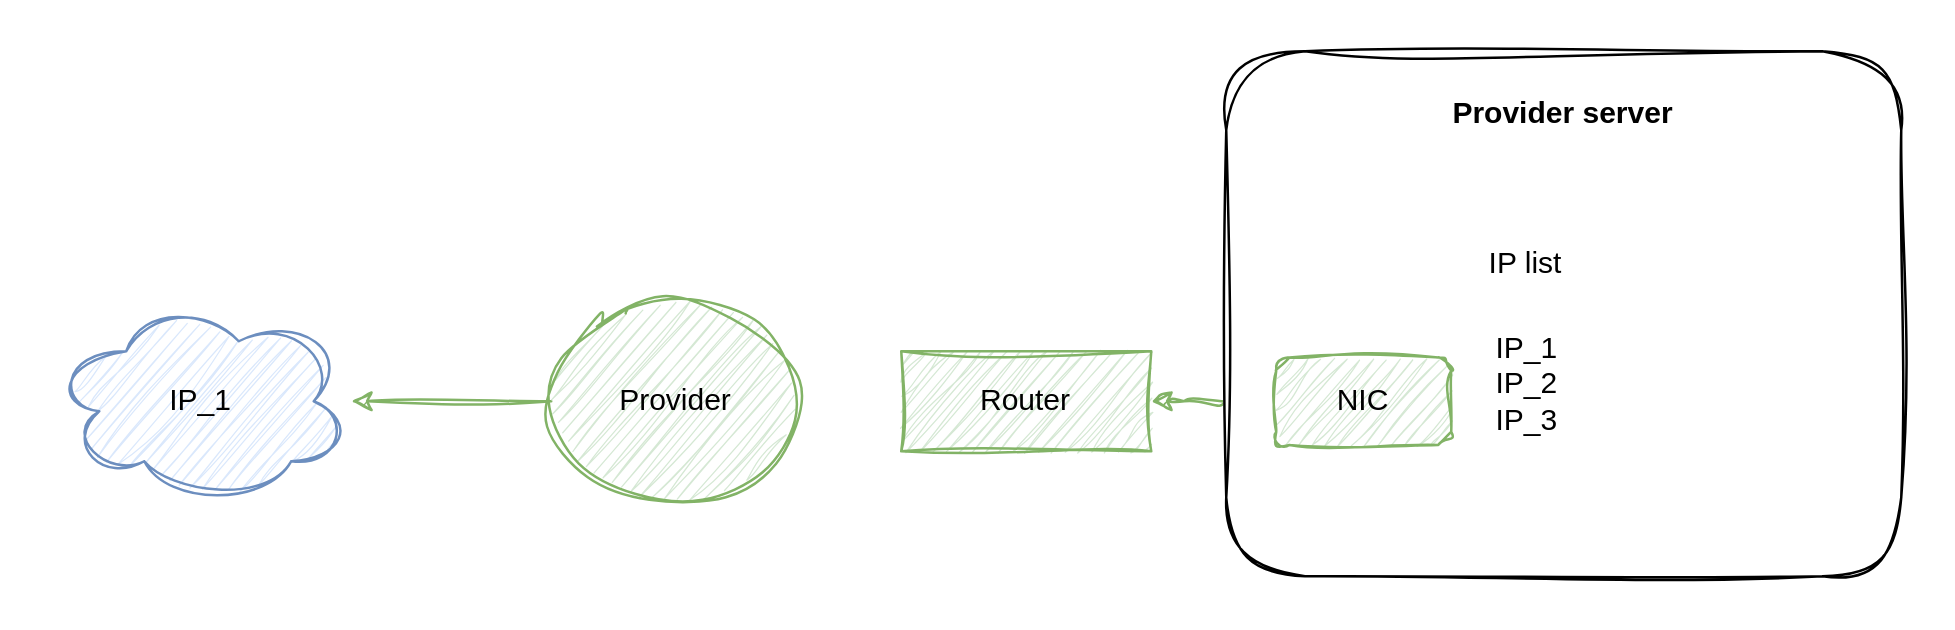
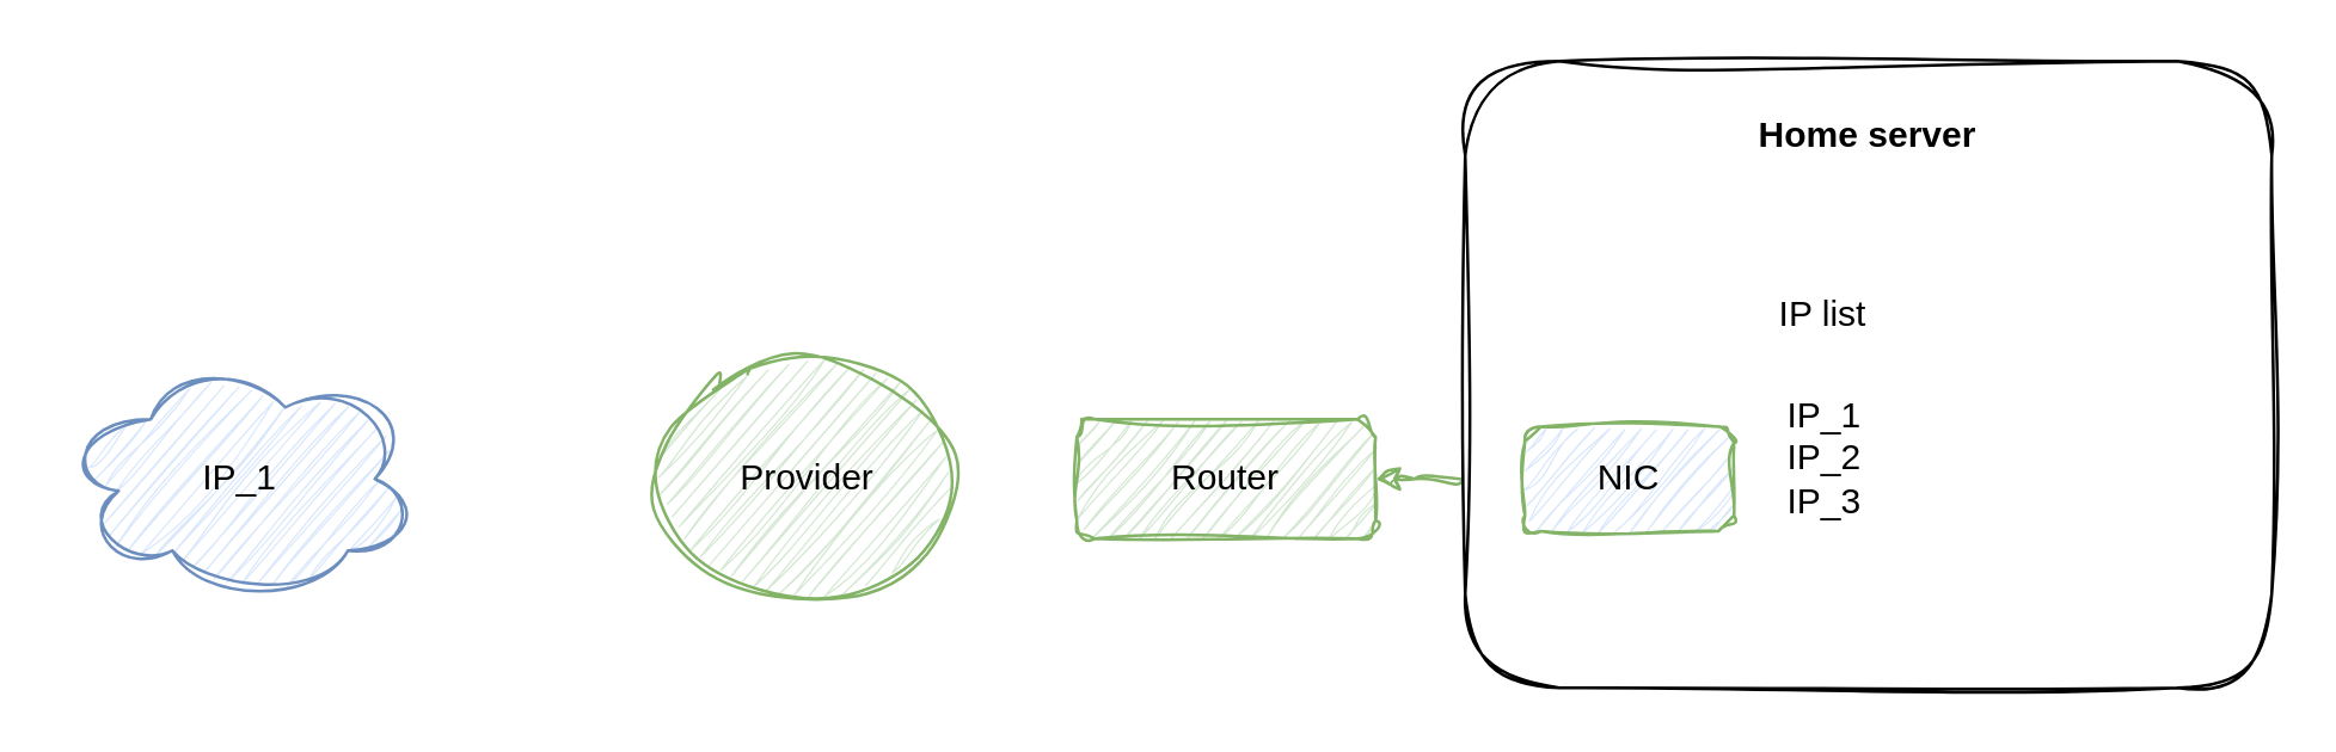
  <mxCell id="0" />
  <mxCell id="1" parent="0" />
  <mxCell id="2" value="" style="edgeStyle=orthogonalEdgeStyle;rounded=1;orthogonalLoop=1;jettySize=auto;html=1;endArrow=none;endFill=0;startArrow=classic;startFill=1;labelBackgroundColor=none;fontColor=default;sketch=1;curveFitting=1;jiggle=2;fillColor=#d5e8d4;strokeColor=#82b366;" edge="1" parent="1" source="3"><mxGeometry relative="1" as="geometry"><mxPoint x="499" y="160" as="targetPoint" /></mxGeometry></mxCell>
- <mxCell id="3" value="Router" style="whiteSpace=wrap;html=1;align=center;labelBackgroundColor=none;sketch=1;curveFitting=1;jiggle=2;fillColor=#d5e8d4;strokeColor=#82b366;rounded=0;" vertex="1" parent="1"><mxGeometry x="360" y="140" width="100" height="40" as="geometry" /></mxCell>
- <mxCell id="4" value="" style="edgeStyle=orthogonalEdgeStyle;rounded=1;orthogonalLoop=1;jettySize=auto;html=1;labelBackgroundColor=none;fontColor=default;sketch=1;curveFitting=1;jiggle=2;fillColor=#d5e8d4;strokeColor=#82b366;" edge="1" parent="1" source="5" target="9"><mxGeometry relative="1" as="geometry"><mxPoint x="190" y="260" as="targetPoint" /></mxGeometry></mxCell>
+ <mxCell id="3" value="Router" style="whiteSpace=wrap;html=1;align=center;labelBackgroundColor=none;sketch=1;curveFitting=1;jiggle=2;rounded=1;fillColor=#d5e8d4;strokeColor=#82b366;" vertex="1" parent="1"><mxGeometry x="360" y="140" width="100" height="40" as="geometry" /></mxCell>
  <mxCell id="5" value="Provider" style="ellipse;whiteSpace=wrap;html=1;align=center;labelBackgroundColor=none;sketch=1;curveFitting=1;jiggle=2;fillColor=#d5e8d4;strokeColor=#82b366;" vertex="1" parent="1"><mxGeometry x="220" y="120" width="100" height="80" as="geometry" /></mxCell>
  <mxCell id="6" value="" style="whiteSpace=wrap;html=1;align=center;labelBackgroundColor=none;sketch=1;curveFitting=1;jiggle=2;rounded=1;" vertex="1" parent="1"><mxGeometry x="490" y="20" width="270" height="210" as="geometry" /></mxCell>
- <mxCell id="7" value="NIC" style="whiteSpace=wrap;html=1;align=center;labelBackgroundColor=none;sketch=1;curveFitting=1;jiggle=2;rounded=1;fillColor=#d5e8d4;strokeColor=#82b366;" vertex="1" parent="1"><mxGeometry x="510" y="142.5" width="70" height="35" as="geometry" /></mxCell>
+ <mxCell id="7" value="NIC" style="whiteSpace=wrap;html=1;align=center;labelBackgroundColor=none;sketch=1;curveFitting=1;jiggle=2;rounded=1;fillColor=#dae8fc;strokeColor=#82b366;" vertex="1" parent="1"><mxGeometry x="510" y="142.5" width="70" height="35" as="geometry" /></mxCell>
  <mxCell id="8" value="&lt;div&gt;IP_1&lt;/div&gt;&lt;div&gt;IP_2&lt;/div&gt;&lt;div&gt;IP_3&lt;/div&gt;&lt;div&gt;&lt;br&gt;&lt;/div&gt;" style="text;html=1;align=center;verticalAlign=middle;whiteSpace=wrap;rounded=1;labelBackgroundColor=none;sketch=1;curveFitting=1;jiggle=2;" vertex="1" parent="1"><mxGeometry x="587.5" y="120" width="45" height="80" as="geometry" /></mxCell>
  <mxCell id="9" value="IP_1" style="ellipse;shape=cloud;whiteSpace=wrap;html=1;labelBackgroundColor=none;sketch=1;curveFitting=1;jiggle=2;rounded=1;fillColor=#dae8fc;strokeColor=#6c8ebf;" vertex="1" parent="1"><mxGeometry x="20" y="120" width="120" height="80" as="geometry" /></mxCell>
- <mxCell id="10" value="&lt;b&gt;Provider server&lt;/b&gt;" style="text;html=1;align=center;verticalAlign=middle;whiteSpace=wrap;rounded=1;labelBackgroundColor=none;sketch=1;curveFitting=1;jiggle=2;" vertex="1" parent="1"><mxGeometry x="535" y="30" width="180" height="30" as="geometry" /></mxCell>
+ <mxCell id="10" value="&lt;b&gt;Home server&lt;/b&gt;" style="text;html=1;align=center;verticalAlign=middle;whiteSpace=wrap;rounded=1;labelBackgroundColor=none;sketch=1;curveFitting=1;jiggle=2;" vertex="1" parent="1"><mxGeometry x="535" y="30" width="180" height="30" as="geometry" /></mxCell>
  <mxCell id="11" value="IP list" style="text;html=1;align=center;verticalAlign=middle;whiteSpace=wrap;rounded=1;labelBackgroundColor=none;sketch=1;curveFitting=1;jiggle=2;" vertex="1" parent="1"><mxGeometry x="520" y="90" width="180" height="30" as="geometry" /></mxCell>
